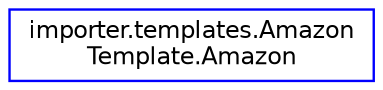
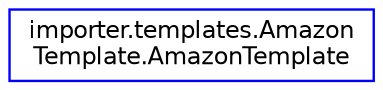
  digraph {
    rankdir=LR
-   n1 [color=blue fillcolor=white fontname=Helvetica fontsize=10 height=0.2 label="importer.templates.Amazon\lTemplate.Amazon" shape=box style=filled width=0.4]
+   n1 [color=blue fillcolor=white fontname=Helvetica fontsize=10 height=0.2 label="importer.templates.Amazon\lTemplate.AmazonTemplate" shape=box style=filled width=0.4]
  }
